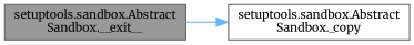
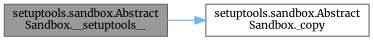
  digraph {
    rankdir=LR
    fontname=Merriweather
    node [fontname=Merriweather fontsize=10 shape=box style=filled]
-   n1 [color=gray40 fillcolor=grey60 fontcolor=black height=0.2 label="setuptools.sandbox.Abstract\lSandbox.__exit__" width=0.4]
+   n1 [color=gray40 fillcolor=grey60 fontcolor=black height=0.2 label="setuptools.sandbox.Abstract\lSandbox.__setuptools__" width=0.4]
    n2 [color=grey40 fillcolor=white height=0.2 label="setuptools.sandbox.Abstract\lSandbox._copy" width=0.4]
    n1 -> n2 [color=steelblue1 fontname=Merriweather fontsize=10 labelfontname=Helvetica labelfontsize=10 style=solid]
  }
